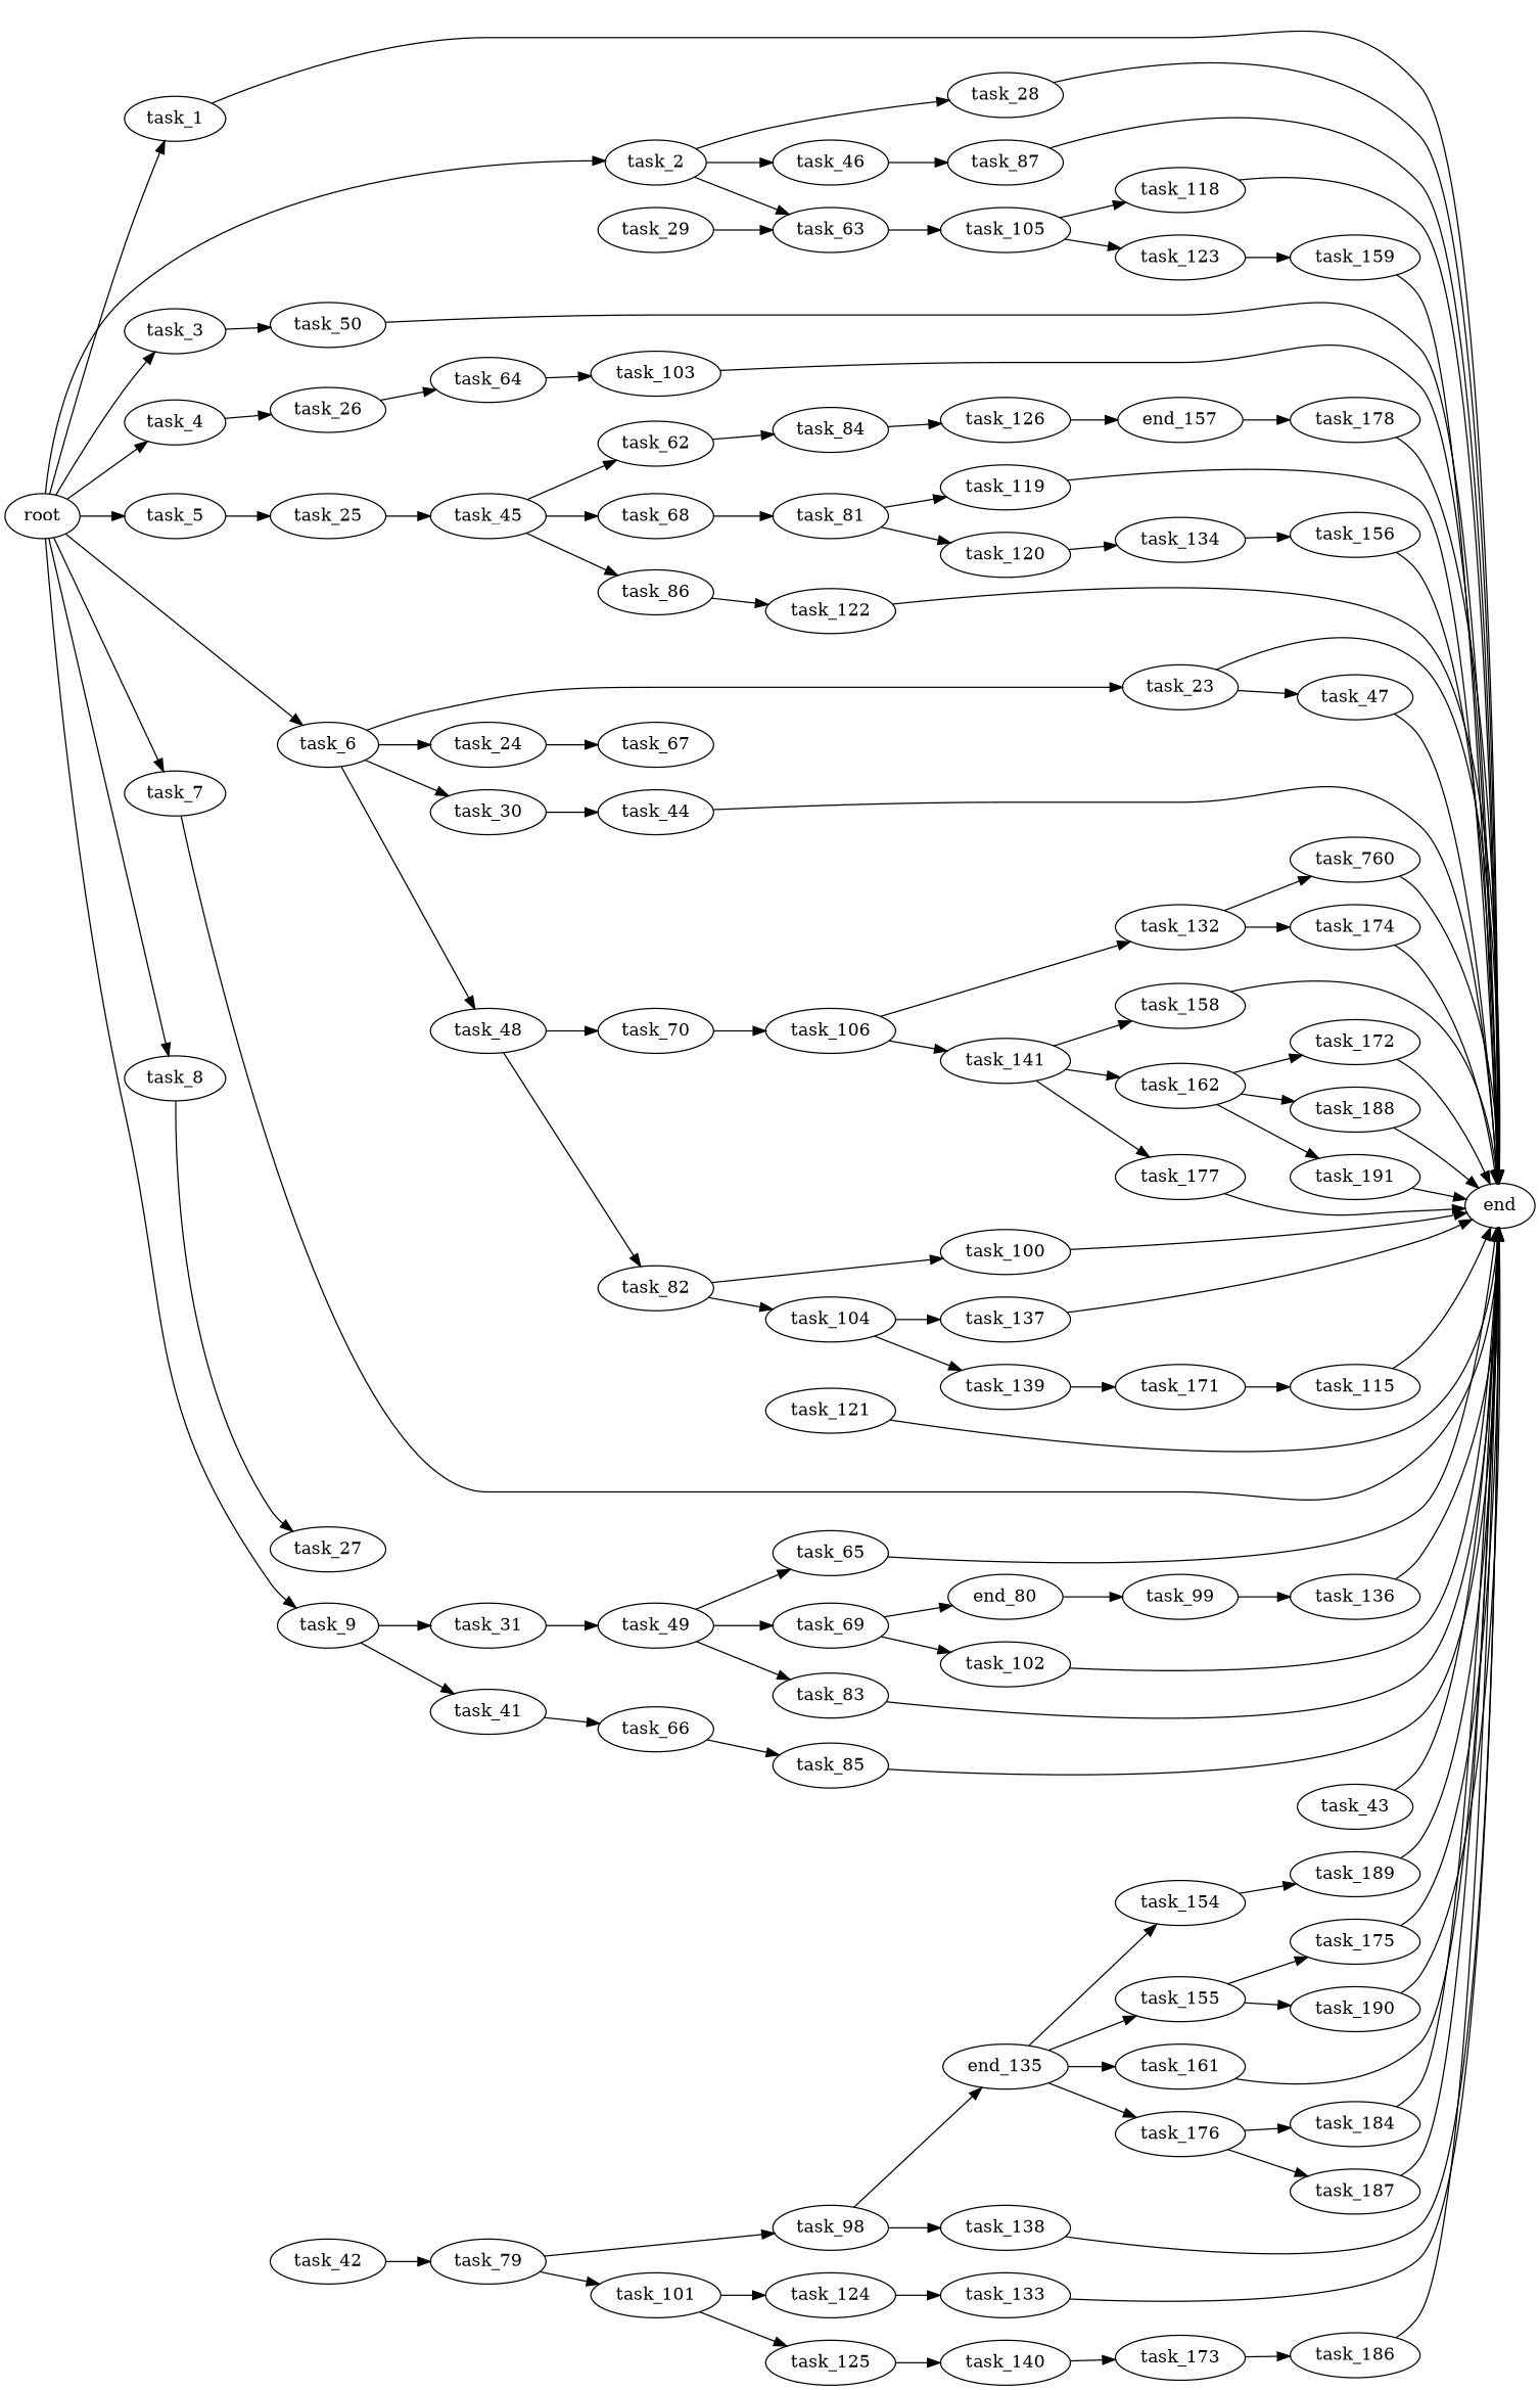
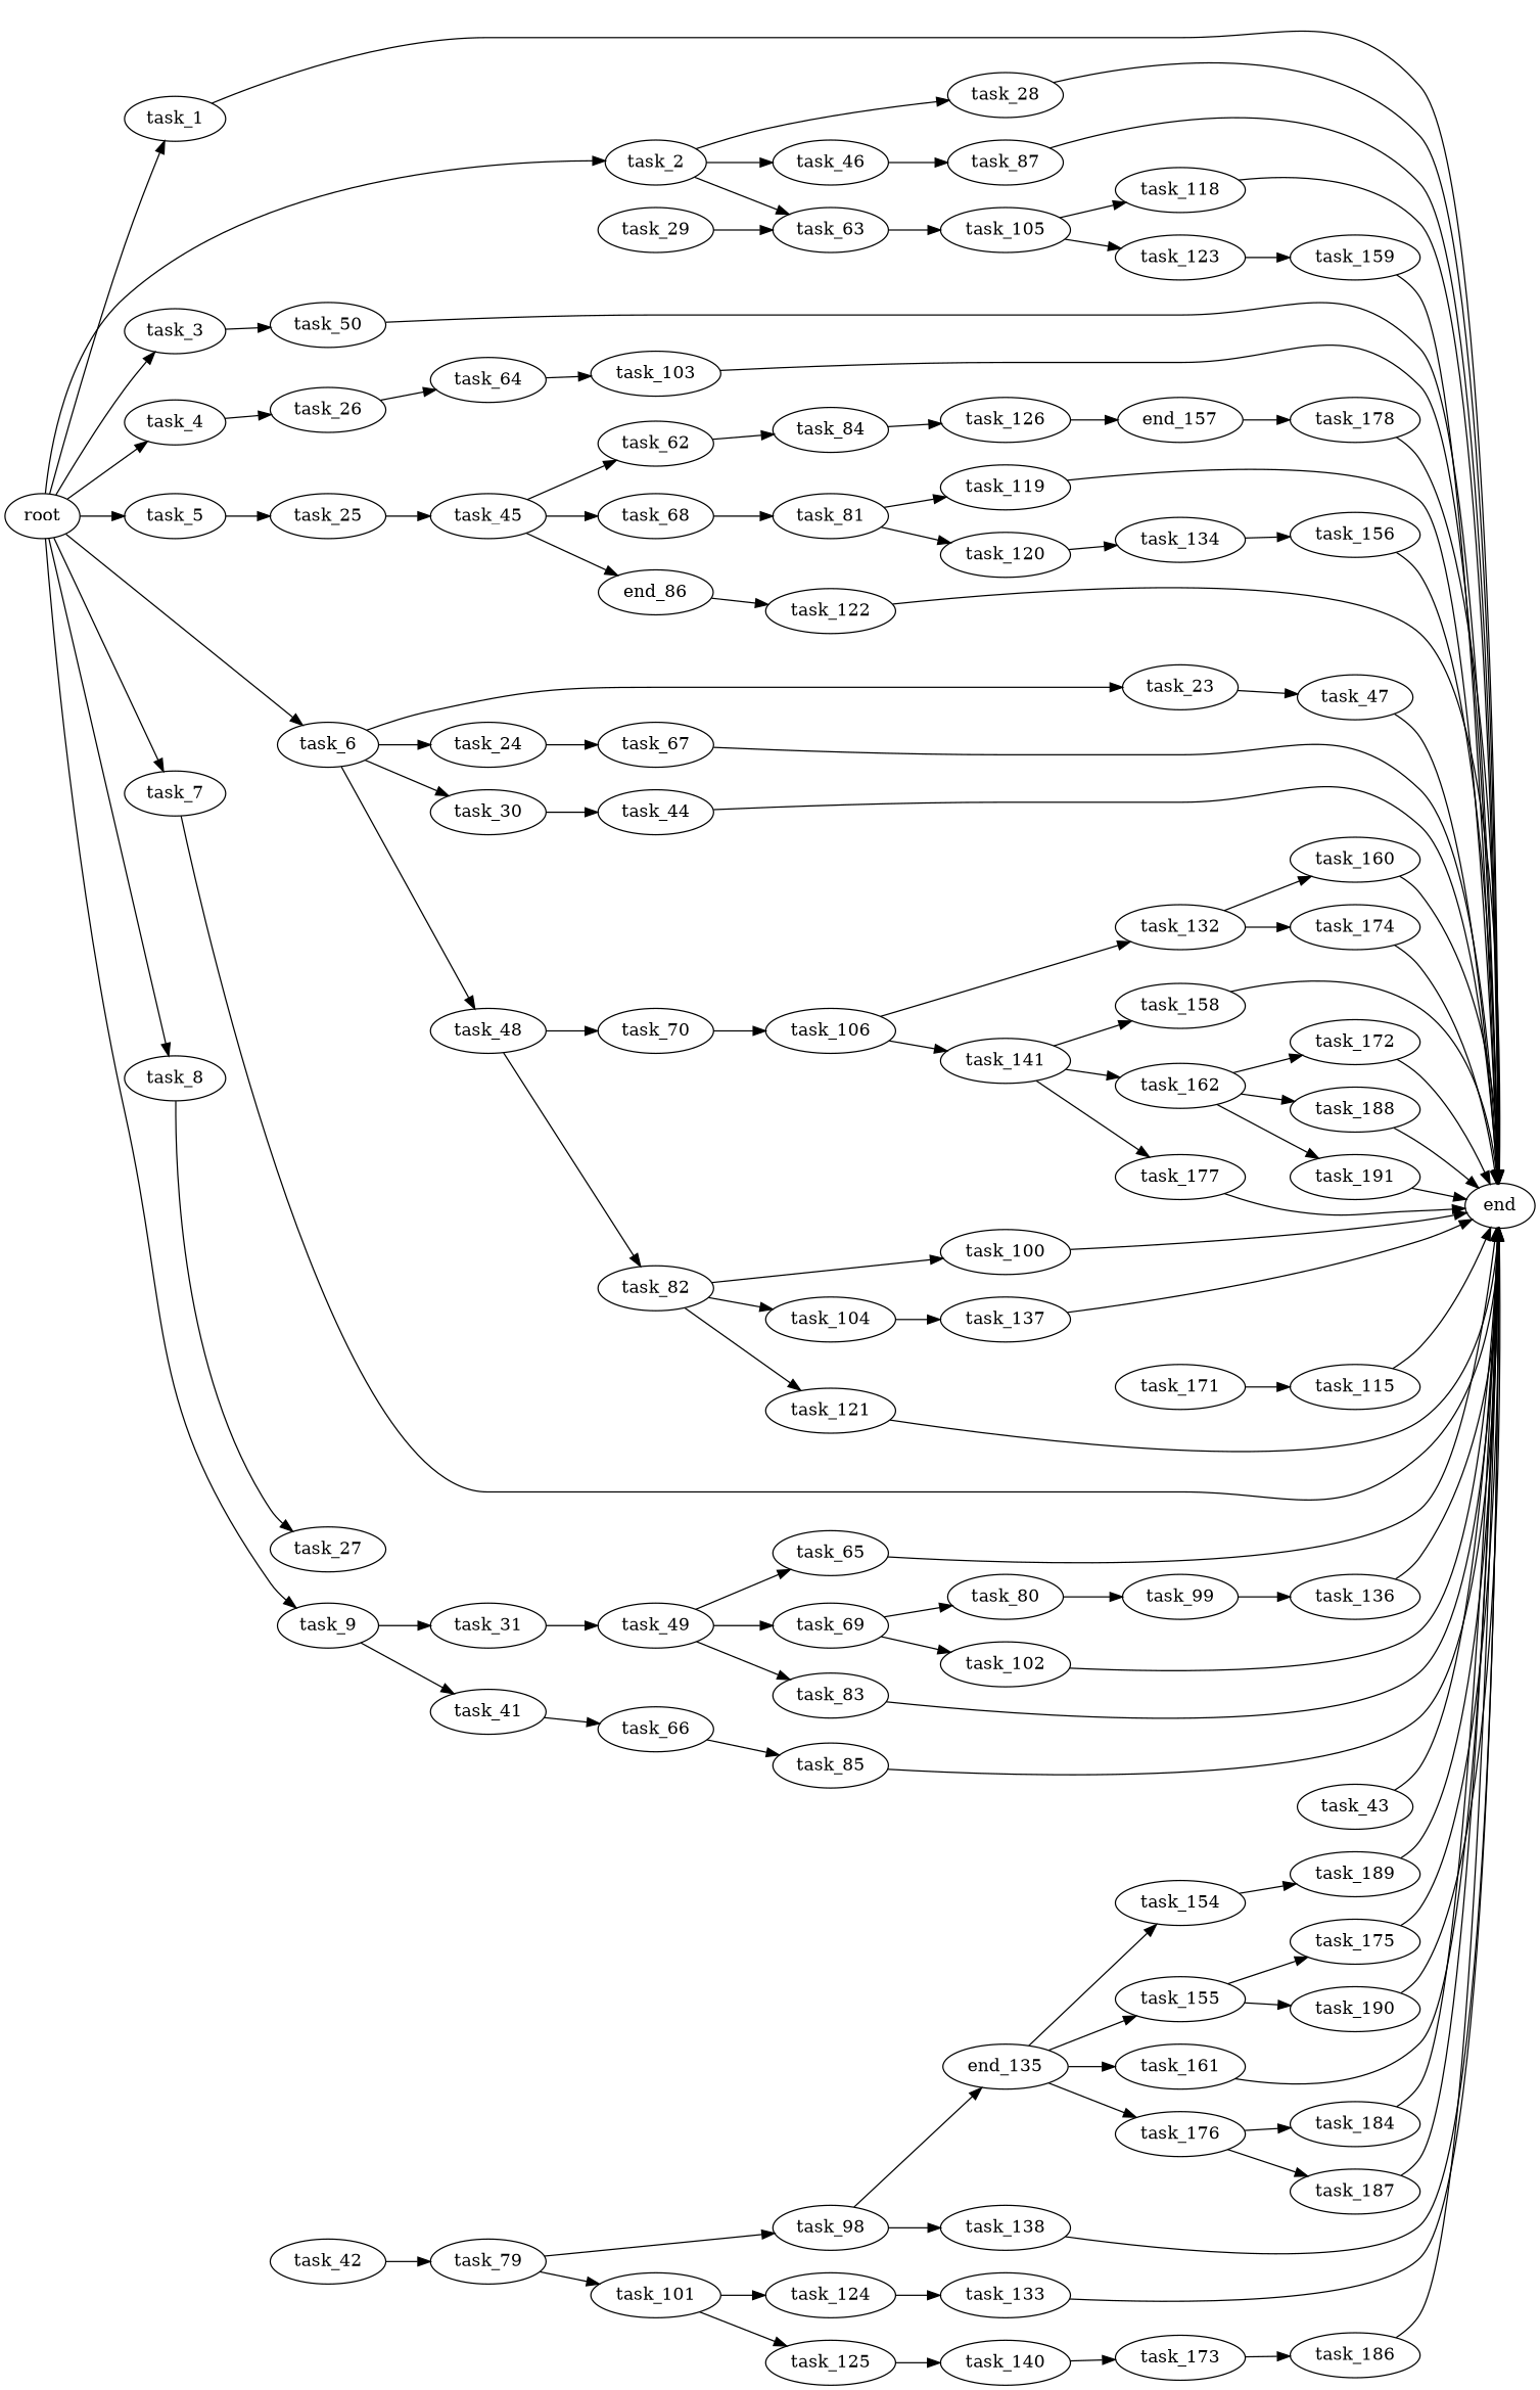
  digraph {
    rankdir=LR
    root
    task_1
    task_2
    task_3
    task_4
    task_5
    task_6
    task_7
    task_8
    task_9
    end
    task_28
    task_46
    task_63
    task_50
    task_26
    task_25
    task_23
    task_24
    task_30
    task_48
    task_27
    task_31
    task_41
    task_29
    task_87
    task_64
    task_45
    task_47
    task_67
    task_44
    task_70
    task_82
    task_49
    task_66
    task_43
    task_62
    task_68
-   task_86
+   task_86 [label=end_86]
    task_103
    task_42
    task_79
    task_105
    task_65
    task_69
    task_83
    task_85
    task_98
    task_101
    task_84
    task_81
    task_122
    task_106
    task_100
    task_104
    task_121
-   task_80 [label=end_80]
+   task_80
    task_102
    task_126
    task_118
    task_123
    task_119
    task_120
    task_99
    task_132
    task_141
    n67 [label=end_135]
    task_138
    task_124
    task_125
    task_136
    task_134
    task_137
-   task_139
    n75 [label=end_157]
    task_154
    task_155
    task_161
    task_176
    task_133
    task_140
    task_171
    task_159
-   task_160 [label=task_760]
+   task_160
    task_174
    task_158
    task_162
    task_177
    task_156
    task_173
    task_178
    task_189
    task_175
    task_190
    task_184
    task_187
    n97 [label=task_115]
    task_186
    task_172
    task_188
    task_191
    root -> task_1
    root -> task_2
    root -> task_3
    root -> task_4
    root -> task_5
    root -> task_6
    root -> task_7
    root -> task_8
    root -> task_9
    task_1 -> end
    task_2 -> task_28
    task_2 -> task_46
    task_2 -> task_63
    task_3 -> task_50
    task_4 -> task_26
    task_5 -> task_25
    task_6 -> task_23
    task_6 -> task_24
    task_6 -> task_30
    task_6 -> task_48
    task_7 -> end
    task_8 -> task_27
    task_9 -> task_31
    task_9 -> task_41
    task_28 -> end
    task_46 -> task_87
    task_63 -> task_105
    task_50 -> end
    task_26 -> task_64
    task_25 -> task_45
    task_23 -> task_47
    task_24 -> task_67
    task_30 -> task_44
    task_48 -> task_70
    task_48 -> task_82
    task_31 -> task_49
    task_41 -> task_66
    task_29 -> task_63
    task_87 -> end
    task_64 -> task_103
    task_45 -> task_62
    task_45 -> task_68
    task_45 -> task_86
    task_47 -> end
-   task_23 -> end
+   task_67 -> end
    task_44 -> end
    task_70 -> task_106
    task_82 -> task_100
    task_82 -> task_104
+   task_82 -> task_121
    task_49 -> task_65
    task_49 -> task_69
    task_49 -> task_83
    task_66 -> task_85
    task_43 -> end
    task_62 -> task_84
    task_68 -> task_81
    task_86 -> task_122
    task_103 -> end
    task_42 -> task_79
    task_79 -> task_98
    task_79 -> task_101
    task_105 -> task_118
    task_105 -> task_123
    task_65 -> end
    task_69 -> task_80
    task_69 -> task_102
    task_83 -> end
    task_85 -> end
    task_98 -> n67
    task_98 -> task_138
    task_101 -> task_124
    task_101 -> task_125
    task_84 -> task_126
    task_81 -> task_119
    task_81 -> task_120
    task_122 -> end
    task_106 -> task_132
    task_106 -> task_141
    task_100 -> end
    task_104 -> task_137
-   task_104 -> task_139
    task_121 -> end
    task_80 -> task_99
    task_102 -> end
    task_126 -> n75
    task_118 -> end
    task_123 -> task_159
    task_119 -> end
    task_120 -> task_134
    task_99 -> task_136
    task_132 -> task_160
    task_132 -> task_174
    task_141 -> task_158
    task_141 -> task_162
    task_141 -> task_177
    n67 -> task_154
    n67 -> task_155
    n67 -> task_161
    n67 -> task_176
    task_138 -> end
    task_124 -> task_133
    task_125 -> task_140
    task_136 -> end
    task_134 -> task_156
    task_137 -> end
-   task_139 -> task_171
    n75 -> task_178
    task_154 -> task_189
    task_155 -> task_175
    task_155 -> task_190
    task_161 -> end
    task_176 -> task_184
    task_176 -> task_187
    task_133 -> end
    task_140 -> task_173
    task_171 -> n97
    task_159 -> end
    task_160 -> end
    task_174 -> end
    task_158 -> end
    task_162 -> task_172
    task_162 -> task_188
    task_162 -> task_191
    task_177 -> end
    task_156 -> end
    task_173 -> task_186
    task_178 -> end
    task_189 -> end
    task_175 -> end
    task_190 -> end
    task_184 -> end
    task_187 -> end
    n97 -> end
    task_186 -> end
    task_172 -> end
    task_188 -> end
    task_191 -> end
  }
